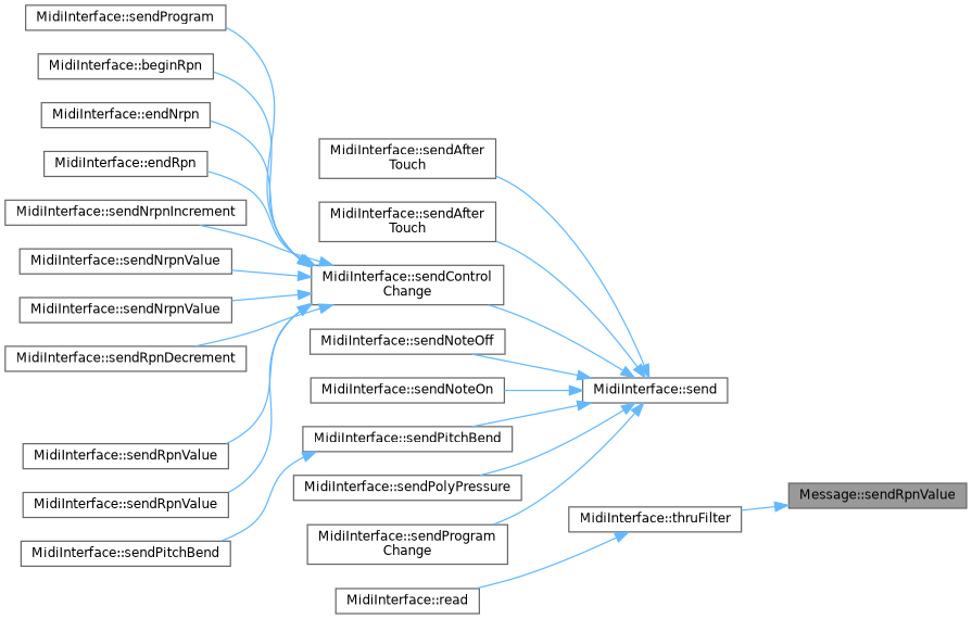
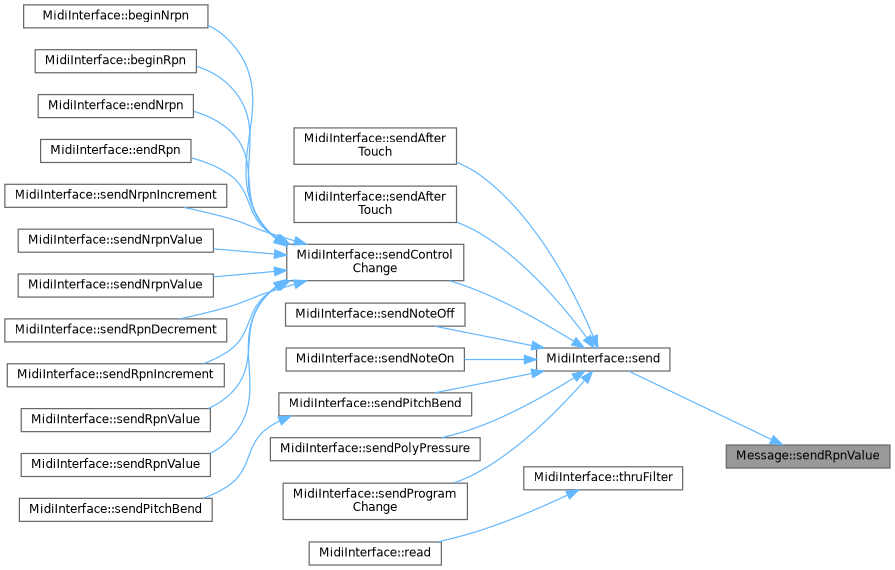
  digraph {
    rankdir=RL
    node [color=grey40 fillcolor=white fontname=Helvetica fontsize=10 shape=box style=filled]
    edge [color=steelblue1 dir=back fontname=Helvetica fontsize=10 labelfontname=Helvetica labelfontsize=10 style=solid]
    n1 [color=gray40 fillcolor=grey60 fontcolor=black height=0.2 label="Message::sendRpnValue" width=0.4]
    n2 [height=0.2 label="MidiInterface::send" width=0.4]
    n3 [height=0.2 label="MidiInterface::sendAfter\lTouch" width=0.4]
    n4 [height=0.2 label="MidiInterface::sendAfter\lTouch" width=0.4]
    n5 [height=0.2 label="MidiInterface::sendControl\lChange" width=0.4]
    n6 [height=0.2 label="MidiInterface::sendNoteOff" width=0.4]
    n7 [height=0.2 label="MidiInterface::sendNoteOn" width=0.4]
    n8 [height=0.2 label="MidiInterface::sendPitchBend" width=0.4]
    n9 [height=0.2 label="MidiInterface::sendPolyPressure" width=0.4]
    n10 [height=0.2 label="MidiInterface::sendProgram\lChange" width=0.4]
-   n11 [height=0.2 label="MidiInterface::sendProgram" width=0.4]
+   n11 [height=0.2 label="MidiInterface::beginNrpn" width=0.4]
    n12 [height=0.2 label="MidiInterface::beginRpn" width=0.4]
    n13 [height=0.2 label="MidiInterface::endNrpn" width=0.4]
    n14 [height=0.2 label="MidiInterface::endRpn" width=0.4]
    n15 [height=0.2 label="MidiInterface::sendNrpnIncrement" width=0.4]
    n16 [height=0.2 label="MidiInterface::sendNrpnValue" width=0.4]
    n17 [height=0.2 label="MidiInterface::sendNrpnValue" width=0.4]
    n18 [height=0.2 label="MidiInterface::sendRpnDecrement" width=0.4]
+   n19 [height=0.2 label="MidiInterface::sendRpnIncrement" width=0.4]
    n20 [height=0.2 label="MidiInterface::sendRpnValue" width=0.4]
    n21 [height=0.2 label="MidiInterface::sendRpnValue" width=0.4]
    n22 [height=0.2 label="MidiInterface::sendPitchBend" width=0.4]
    n23 [height=0.2 label="MidiInterface::thruFilter" width=0.4]
    n24 [height=0.2 label="MidiInterface::read" width=0.4]
-   n1 -> n23
+   n1 -> n2
    n2 -> n3
    n2 -> n4
    n2 -> n5
    n2 -> n6
    n2 -> n7
    n2 -> n8
    n2 -> n9
    n2 -> n10
    n5 -> n11
    n5 -> n12
    n5 -> n13
    n5 -> n14
    n5 -> n15
    n5 -> n16
    n5 -> n17
    n5 -> n18
+   n5 -> n19
    n5 -> n20
    n5 -> n21
    n8 -> n22
    n23 -> n24
  }
